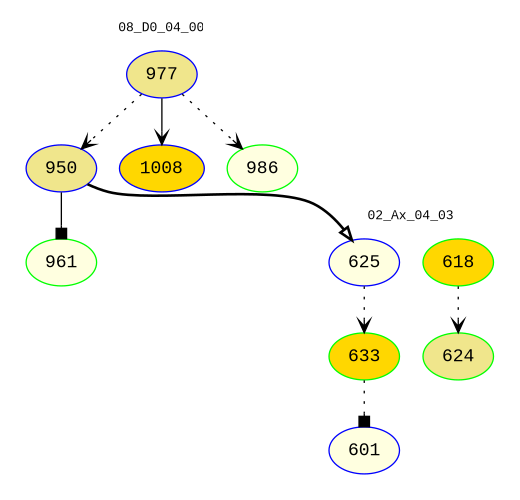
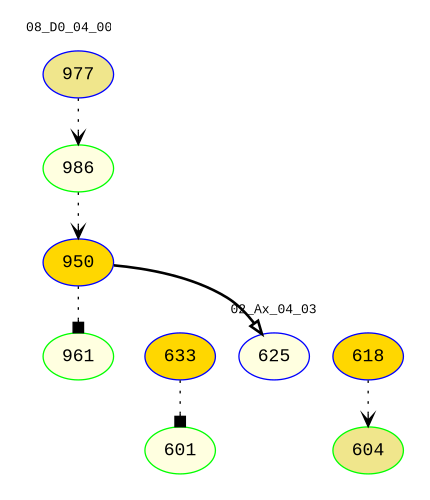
  digraph {
    fontname="Liberation Mono"
    node [color=blue fillcolor=gold fontname="Liberation Mono" style=filled]
    edge [arrowhead=vee color=black fontname="Liberation Mono" style=dotted]
-   n1 [color=green label=618]
-   n2 [fillcolor=lightyellow label=601]
-   n3 [color=green fillcolor=khaki label=624]
+   n1 [label=618]
+   n2 [color=green fillcolor=lightyellow label=601]
+   n3 [color=green fillcolor=khaki label=604]
    n4 [fillcolor=lightyellow label=625]
-   n5 [color=green label=633]
+   n5 [label=633]
    n6 [fillcolor=khaki label=977]
-   n7 [fillcolor=khaki label=950]
-   n8 [label=1008]
+   n7 [label=950]
    n9 [color=green fillcolor=lightyellow label=986]
    n10 [color=green fillcolor=lightyellow label=961]
    subgraph cluster_1 {
      color=white
      fontsize=10
      label="02_Ax_04_03"
      n1
      n2
      n3
      n4
      n5
    }
    subgraph cluster_2 {
      color=white
      fontsize=10
      label="08_D0_04_00"
      n6
      n7
-     n8
      n9
      n10
    }
    n1 -> n3
-   n4 -> n5
    n5 -> n2 [arrowhead=box]
-   n6 -> n7
-   n6 -> n8 [style=solid]
+   n9 -> n7
    n6 -> n9
    n7 -> n4 [arrowhead=onormal style=bold]
-   n7 -> n10 [arrowhead=box style=solid]
+   n7 -> n10 [arrowhead=box]
  }
